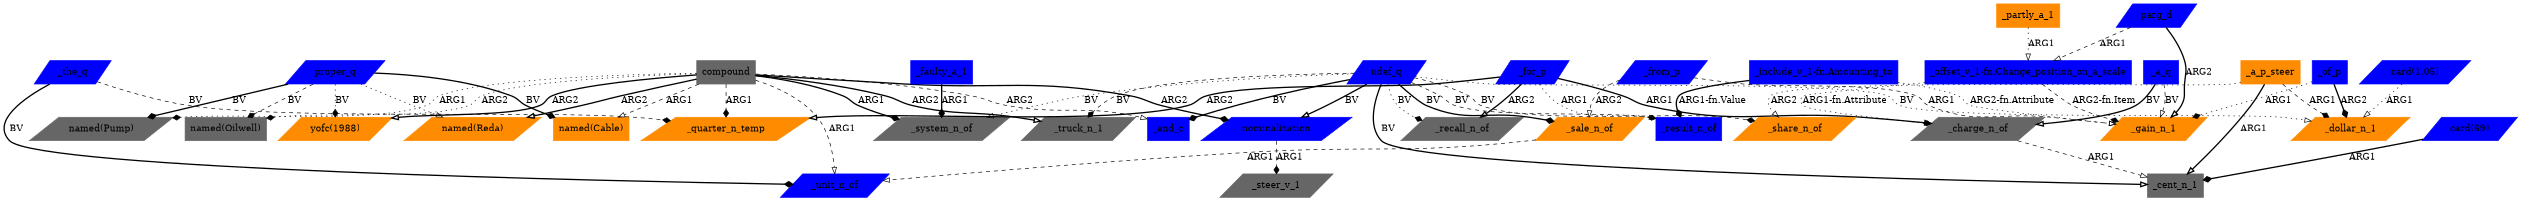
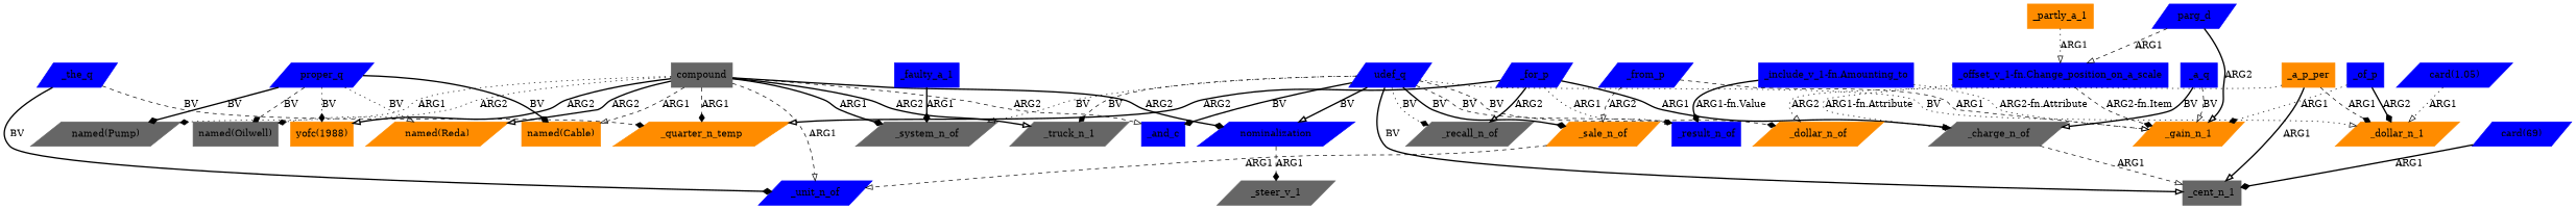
  digraph {
    node [color=blue shape=parallelogram style=filled]
    edge [arrowhead=onormal style=bold]
    compound [color=gray40 shape=box]
    _system_n_of [color=gray40]
    _quarter_n_temp [color=darkorange]
    "named(Pump)" [color=gray40]
    "named(Oilwell)" [color=gray40 shape=box]
-   "yofc(1988)" [color=darkorange]
+   "yofc(1988)" [color=darkorange shape=box]
    nominalization
    "named(Cable)" [color=darkorange shape=box]
    _and_c [shape=box]
    _unit_n_of
    "named(Reda)" [color=darkorange]
    _truck_n_1 [color=gray40]
    _steer_v_1 [color=gray40]
    _for_p
    _recall_n_of [color=gray40]
    _result_n_of [shape=box]
    _charge_n_of [color=gray40]
    _cent_n_1 [color=gray40 shape=box]
    "_include_v_1-fn.Amounting_to" [shape=box]
    _gain_n_1 [color=darkorange]
-   _a_p_per [color=darkorange shape=box label=_a_p_steer]
-   _share_n_of [color=darkorange]
+   _a_p_per [color=darkorange shape=box]
+   _share_n_of [color=darkorange label=_dollar_n_of]
    _dollar_n_1 [color=darkorange]
    _faulty_a_1 [shape=box]
    proper_q
    parg_d
    "_offset_v_1-fn.Change_position_on_a_scale" [shape=box]
    _the_q
    udef_q
    _sale_n_of [color=darkorange]
    _a_q [shape=box]
    _of_p [shape=box]
    "card(69)"
    _from_p
    _partly_a_1 [color=darkorange shape=box]
    "card(1.05)"
    compound -> _system_n_of [arrowhead=diamond label=ARG1]
    compound -> _quarter_n_temp [arrowhead=diamond label=ARG1 style=dashed]
    compound -> "named(Pump)" [arrowhead=diamond label=ARG1 style=dotted]
    compound -> "named(Oilwell)" [arrowhead=diamond label=ARG2 style=dotted]
    compound -> "yofc(1988)" [label=ARG2]
    compound -> nominalization [arrowhead=diamond label=ARG2]
    compound -> "named(Cable)" [label=ARG1 style=dashed]
    compound -> _and_c [label=ARG2 style=dashed]
    compound -> _unit_n_of [label=ARG1 style=dashed]
    compound -> "named(Reda)" [label=ARG2]
    compound -> _truck_n_1 [label=ARG2]
    nominalization -> _steer_v_1 [arrowhead=diamond label=ARG1 style=dashed]
    _for_p -> _quarter_n_temp [label=ARG2]
    _for_p -> _recall_n_of [label=ARG2]
    _for_p -> _result_n_of [arrowhead=diamond label=ARG1 style=dotted]
    _for_p -> _charge_n_of [label=ARG1]
    _charge_n_of -> _cent_n_1 [label=ARG1 style=dashed]
    "_include_v_1-fn.Amounting_to" -> _result_n_of [arrowhead=diamond label="ARG1-fn.Value"]
    "_include_v_1-fn.Amounting_to" -> _gain_n_1 [label="ARG2-fn.Attribute" style=dotted]
    _a_p_per -> _cent_n_1 [label=ARG1]
    _a_p_per -> _share_n_of [label=ARG2 style=dotted]
    _a_p_per -> _dollar_n_1 [arrowhead=diamond label=ARG1 style=dashed]
    _faulty_a_1 -> _system_n_of [arrowhead=diamond label=ARG1]
    proper_q -> "named(Pump)" [arrowhead=diamond label=BV]
    proper_q -> "named(Oilwell)" [arrowhead=diamond label=BV style=dashed]
    proper_q -> "yofc(1988)" [arrowhead=diamond label=BV style=dotted]
    proper_q -> "named(Cable)" [arrowhead=diamond label=BV]
    proper_q -> "named(Reda)" [label=BV style=dotted]
    parg_d -> _gain_n_1 [label=ARG2]
    parg_d -> "_offset_v_1-fn.Change_position_on_a_scale" [label=ARG1 style=dashed]
    "_offset_v_1-fn.Change_position_on_a_scale" -> _charge_n_of [arrowhead=diamond label="ARG1-fn.Attribute" style=dotted]
    "_offset_v_1-fn.Change_position_on_a_scale" -> _gain_n_1 [arrowhead=diamond label="ARG2-fn.Item" style=dashed]
    _the_q -> _quarter_n_temp [arrowhead=diamond label=BV style=dashed]
    _the_q -> _unit_n_of [arrowhead=diamond label=BV]
    udef_q -> _system_n_of [label=BV style=dotted]
    udef_q -> nominalization [label=BV]
    udef_q -> _and_c [arrowhead=diamond label=BV]
    udef_q -> _truck_n_1 [arrowhead=diamond label=BV style=dashed]
    udef_q -> _recall_n_of [arrowhead=diamond label=BV style=dotted]
    udef_q -> _result_n_of [label=BV style=dashed]
    udef_q -> _cent_n_1 [label=BV]
    udef_q -> _share_n_of [arrowhead=diamond label=BV style=dashed]
    udef_q -> _dollar_n_1 [label=BV style=dotted]
    udef_q -> _sale_n_of [arrowhead=diamond label=BV]
    _sale_n_of -> _unit_n_of [label=ARG1 style=dashed]
    _a_q -> _charge_n_of [label=BV]
    _a_q -> _gain_n_1 [label=BV style=dashed]
    _of_p -> _gain_n_1 [arrowhead=diamond label=ARG1 style=dotted]
    _of_p -> _dollar_n_1 [arrowhead=diamond label=ARG2]
    "card(69)" -> _cent_n_1 [arrowhead=diamond label=ARG1]
    _from_p -> _gain_n_1 [label=ARG1 style=dashed]
    _from_p -> _sale_n_of [label=ARG2 style=dashed]
    _partly_a_1 -> "_offset_v_1-fn.Change_position_on_a_scale" [label=ARG1 style=dotted]
    "card(1.05)" -> _dollar_n_1 [label=ARG1 style=dotted]
  }
